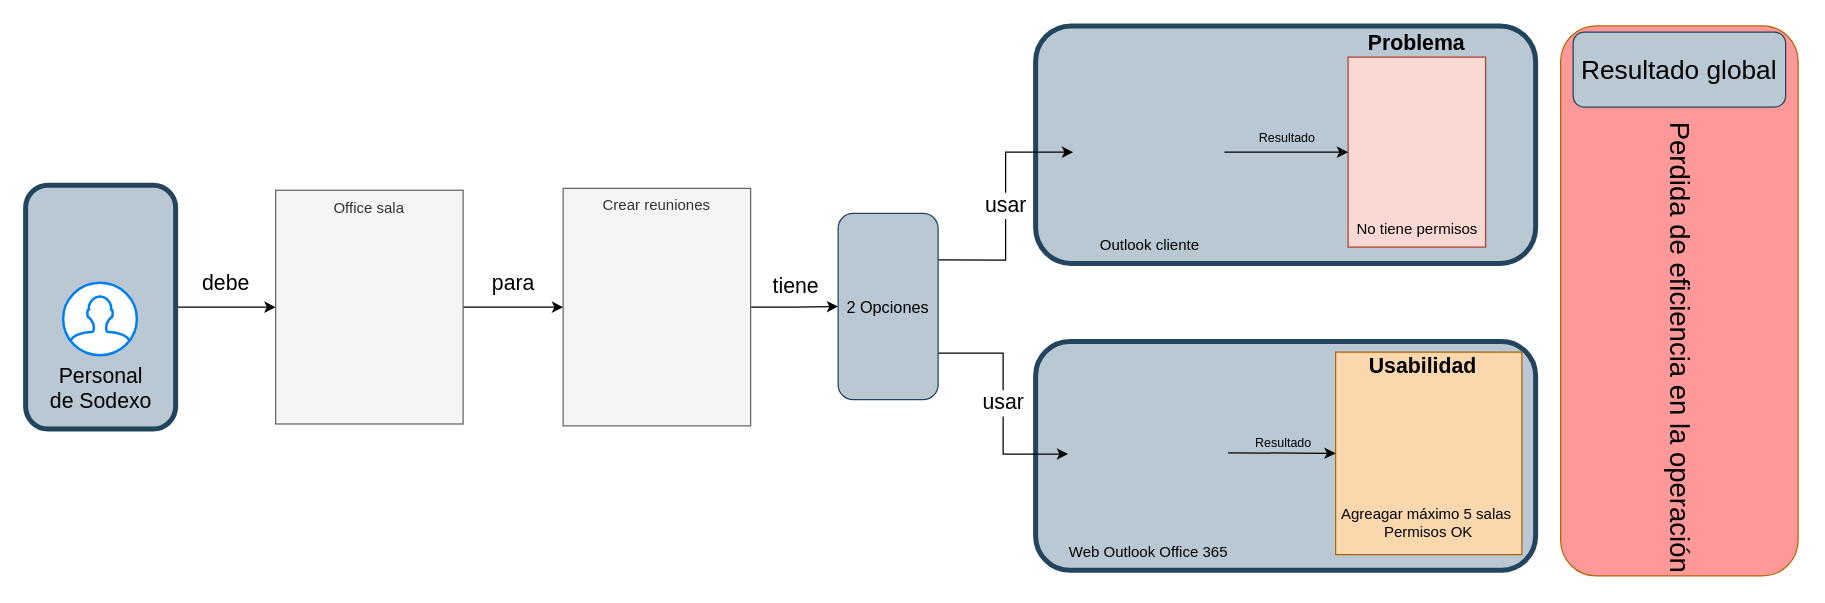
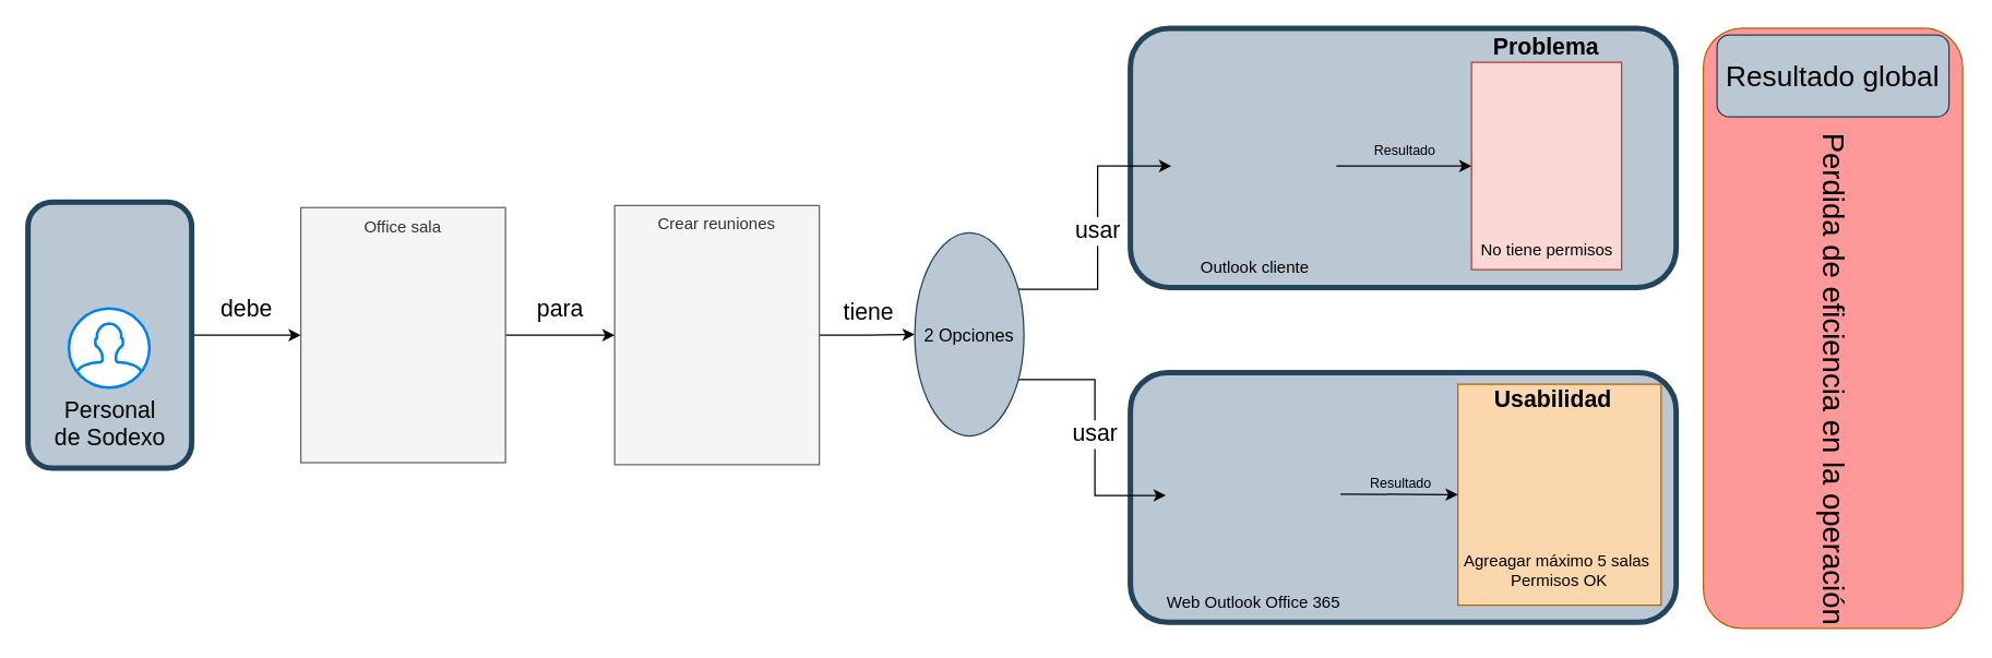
  <mxCell id="0" />
  <mxCell id="1" parent="0" />
  <mxCell id="2" value="tiene" style="edgeStyle=orthogonalEdgeStyle;rounded=0;orthogonalLoop=1;jettySize=auto;html=1;entryX=0;entryY=0.5;entryDx=0;entryDy=0;labelBackgroundColor=#ffffff;fontSize=17;fontColor=#000000;" edge="1" parent="1" source="3" target="26"><mxGeometry x="0.028" y="16" relative="1" as="geometry"><mxPoint as="offset" /></mxGeometry></mxCell>
  <mxCell id="3" value="Crear reuniones" style="text;html=1;strokeColor=#666666;fillColor=#f5f5f5;align=center;verticalAlign=top;whiteSpace=wrap;rounded=0;fontColor=#333333;" vertex="1" parent="1"><mxGeometry x="450" y="150" width="150" height="190" as="geometry" /></mxCell>
  <mxCell id="4" value="debe" style="edgeStyle=orthogonalEdgeStyle;rounded=0;orthogonalLoop=1;jettySize=auto;html=1;entryX=0;entryY=0.5;entryDx=0;entryDy=0;labelBackgroundColor=#ffffff;fontSize=17;fontColor=#000000;" edge="1" parent="1" source="5" target="12"><mxGeometry x="0.012" y="18" relative="1" as="geometry"><mxPoint as="offset" /></mxGeometry></mxCell>
  <mxCell id="5" value="" style="rounded=1;whiteSpace=wrap;html=1;labelBackgroundColor=none;strokeColor=#23445d;strokeWidth=4;fillColor=#bac8d3;fontSize=10;" vertex="1" parent="1"><mxGeometry x="20" y="147.5" width="120" height="195" as="geometry" /></mxCell>
  <mxCell id="6" value="" style="rounded=1;whiteSpace=wrap;html=1;labelBackgroundColor=none;strokeColor=#23445d;fillColor=#bac8d3;fontSize=10;strokeWidth=4;" vertex="1" parent="1"><mxGeometry x="828" y="272.5" width="400" height="183" as="geometry" /></mxCell>
  <mxCell id="7" value="" style="rounded=0;whiteSpace=wrap;html=1;labelBackgroundColor=none;fontSize=17;fillColor=#fad7ac;strokeColor=#b46504;" vertex="1" parent="1"><mxGeometry x="1068" y="281" width="149" height="162" as="geometry" /></mxCell>
  <mxCell id="8" value="" style="rounded=1;whiteSpace=wrap;html=1;labelBackgroundColor=none;strokeColor=#23445d;fillColor=#bac8d3;fontSize=10;strokeWidth=4;" vertex="1" parent="1"><mxGeometry x="828" y="20" width="400" height="190" as="geometry" /></mxCell>
  <mxCell id="9" value="usar" style="edgeStyle=orthogonalEdgeStyle;rounded=0;orthogonalLoop=1;jettySize=auto;html=1;entryX=0;entryY=0.5;entryDx=0;entryDy=0;fontSize=17;fontColor=#000000;exitX=1;exitY=0.25;exitDx=0;exitDy=0;" edge="1" parent="1" source="26" target="15"><mxGeometry relative="1" as="geometry"><mxPoint x="838" y="112" as="targetPoint" /></mxGeometry></mxCell>
  <mxCell id="10" value="usar" style="edgeStyle=orthogonalEdgeStyle;rounded=0;orthogonalLoop=1;jettySize=auto;html=1;entryX=0;entryY=0.5;entryDx=0;entryDy=0;fontSize=17;fontColor=#000000;exitX=1;exitY=0.75;exitDx=0;exitDy=0;" edge="1" parent="1" source="26" target="17"><mxGeometry relative="1" as="geometry"><mxPoint x="838" y="350" as="targetPoint" /></mxGeometry></mxCell>
  <mxCell id="11" value="para" style="edgeStyle=orthogonalEdgeStyle;rounded=0;orthogonalLoop=1;jettySize=auto;html=1;exitX=1;exitY=0.5;exitDx=0;exitDy=0;entryX=0;entryY=0.5;entryDx=0;entryDy=0;labelBackgroundColor=#ffffff;fontSize=17;fontColor=#000000;" edge="1" parent="1" source="12" target="3"><mxGeometry y="19" relative="1" as="geometry"><mxPoint x="370" y="255.5" as="sourcePoint" /><mxPoint x="450" y="255.5" as="targetPoint" /><mxPoint y="1" as="offset" /></mxGeometry></mxCell>
  <mxCell id="12" value="Office sala" style="text;html=1;strokeColor=#666666;fillColor=#f5f5f5;align=center;verticalAlign=top;whiteSpace=wrap;rounded=0;fontColor=#333333;horizontal=1;" vertex="1" parent="1"><mxGeometry x="220" y="151.5" width="150" height="187" as="geometry" /></mxCell>
  <mxCell id="13" value="" style="rounded=0;whiteSpace=wrap;html=1;labelBackgroundColor=none;fontSize=17;fillColor=#fad9d5;strokeColor=#ae4132;" vertex="1" parent="1"><mxGeometry x="1078" y="45" width="110" height="152" as="geometry" /></mxCell>
  <mxCell id="14" value="Resultado" style="edgeStyle=orthogonalEdgeStyle;rounded=0;orthogonalLoop=1;jettySize=auto;html=1;exitX=1;exitY=0.5;exitDx=0;exitDy=0;labelBackgroundColor=none;fontSize=10;fontColor=#000000;" edge="1" parent="1" source="15" target="13"><mxGeometry x="0.005" y="12" relative="1" as="geometry"><mxPoint as="offset" /></mxGeometry></mxCell>
  <mxCell id="15" value="Outlook cliente" style="shape=image;html=1;verticalAlign=top;verticalLabelPosition=bottom;labelBackgroundColor=none;imageAspect=0;aspect=fixed;image=https://cdn3.iconfinder.com/data/icons/logos-brands-3/24/logo_brand_brands_logos_outlook-128.png;fontColor=#000000;" vertex="1" parent="1"><mxGeometry x="858" y="60.5" width="121" height="121" as="geometry" /></mxCell>
  <mxCell id="16" value="Resultado" style="edgeStyle=orthogonalEdgeStyle;rounded=0;orthogonalLoop=1;jettySize=auto;html=1;exitX=1;exitY=0.5;exitDx=0;exitDy=0;entryX=0;entryY=0.5;entryDx=0;entryDy=0;labelBackgroundColor=none;fontSize=10;fontColor=#000000;" edge="1" parent="1" target="7"><mxGeometry x="0.032" y="9" relative="1" as="geometry"><mxPoint x="982" y="361.5" as="sourcePoint" /><mxPoint x="1168" y="361.5" as="targetPoint" /><mxPoint as="offset" /></mxGeometry></mxCell>
  <mxCell id="17" value="Web Outlook Office 365" style="shape=image;html=1;verticalAlign=top;verticalLabelPosition=bottom;labelBackgroundColor=none;imageAspect=0;aspect=fixed;image=https://cdn3.iconfinder.com/data/icons/capsocial-round/500/Outlook-128.png" vertex="1" parent="1"><mxGeometry x="854" y="298.5" width="128" height="128" as="geometry" /></mxCell>
  <mxCell id="18" value="" style="shape=image;html=1;verticalAlign=top;verticalLabelPosition=bottom;labelBackgroundColor=#ffffff;imageAspect=0;aspect=fixed;image=https://cdn2.iconfinder.com/data/icons/miscellaneous-31/60/calendar-128.png;fontColor=#000000;" vertex="1" parent="1"><mxGeometry x="231" y="190.5" width="128" height="128" as="geometry" /></mxCell>
  <mxCell id="19" value="" style="shape=image;html=1;verticalAlign=top;verticalLabelPosition=bottom;labelBackgroundColor=#ffffff;imageAspect=0;aspect=fixed;image=https://cdn1.iconfinder.com/data/icons/DarkGlass_Reworked/128x128/actions/stop.png;fontColor=#000000;" vertex="1" parent="1"><mxGeometry x="1109" y="57" width="48" height="48" as="geometry" /></mxCell>
  <mxCell id="20" value="No tiene permisos" style="shape=image;html=1;verticalAlign=top;verticalLabelPosition=bottom;labelBackgroundColor=none;imageAspect=0;aspect=fixed;image=https://cdn4.iconfinder.com/data/icons/message-and-communication-sets/50/Icon_Talking_Message_iMac-2-128.png;fontColor=#000000;" vertex="1" parent="1"><mxGeometry x="1109" y="121" width="48" height="48" as="geometry" /></mxCell>
  <mxCell id="21" value="Problema" style="text;html=1;strokeColor=none;fillColor=none;align=center;verticalAlign=middle;whiteSpace=wrap;rounded=0;fontColor=#000000;fontStyle=1;fontSize=17;" vertex="1" parent="1"><mxGeometry x="1073" y="25" width="120" height="20" as="geometry" /></mxCell>
  <mxCell id="22" value="" style="shape=image;html=1;verticalAlign=top;verticalLabelPosition=bottom;labelBackgroundColor=#ffffff;imageAspect=0;aspect=fixed;image=https://cdn2.iconfinder.com/data/icons/ios-7-icons/50/help-128.png;strokeColor=#000099;fillColor=none;fontSize=17;fontColor=#000000;" vertex="1" parent="1"><mxGeometry x="1123" y="305.5" width="38" height="38" as="geometry" /></mxCell>
  <mxCell id="23" value="Agreagar máximo 5 salas&amp;nbsp;&lt;br&gt;Permisos OK" style="shape=image;html=1;verticalAlign=top;verticalLabelPosition=bottom;labelBackgroundColor=none;imageAspect=0;aspect=fixed;image=https://cdn4.iconfinder.com/data/icons/message-and-communication-sets/50/Icon_Talking_Message_iMac-2-128.png;fontColor=#000000;" vertex="1" parent="1"><mxGeometry x="1118" y="348.5" width="48" height="48" as="geometry" /></mxCell>
  <mxCell id="24" value="Personal &lt;br&gt;de Sodexo" style="html=1;verticalLabelPosition=bottom;align=center;labelBackgroundColor=none;verticalAlign=top;strokeWidth=2;strokeColor=#0080F0;fillColor=#ffffff;shadow=0;dashed=0;shape=mxgraph.ios7.icons.user;fontSize=17;fontColor=#000000;" vertex="1" parent="1"><mxGeometry x="50" y="225.5" width="59" height="58" as="geometry" /></mxCell>
  <mxCell id="25" value="" style="shape=image;verticalLabelPosition=bottom;labelBackgroundColor=#ffffff;verticalAlign=top;aspect=fixed;imageAspect=0;image=https://upload.wikimedia.org/wikipedia/commons/thumb/9/90/Sodexo_logo.svg/1200px-Sodexo_logo.svg.png;" vertex="1" parent="1"><mxGeometry x="39.5" y="169.5" width="80" height="27" as="geometry" /></mxCell>
- <mxCell id="26" value="2 Opciones" style="rounded=1;whiteSpace=wrap;html=1;labelBackgroundColor=none;strokeColor=#23445d;fillColor=#bac8d3;fontSize=13;strokeWidth=1;" vertex="1" parent="1"><mxGeometry x="670" y="170" width="80" height="149" as="geometry" /></mxCell>
+ <mxCell id="26" value="2 Opciones" style="ellipse;whiteSpace=wrap;html=1;labelBackgroundColor=none;strokeColor=#23445d;fillColor=#bac8d3;fontSize=13;strokeWidth=1;" vertex="1" parent="1"><mxGeometry x="670" y="170" width="80" height="149" as="geometry" /></mxCell>
  <mxCell id="27" value="Usabilidad" style="text;html=1;strokeColor=none;fillColor=none;align=center;verticalAlign=middle;whiteSpace=wrap;rounded=0;fontColor=#000000;fontStyle=1;fontSize=17;" vertex="1" parent="1"><mxGeometry x="1078" y="282.5" width="120" height="20" as="geometry" /></mxCell>
  <mxCell id="28" value="Perdida de eficiencia en la operación" style="rounded=1;whiteSpace=wrap;html=1;labelBackgroundColor=none;strokeColor=#b46504;strokeWidth=1;fillColor=#FF9999;fontSize=22;verticalAlign=middle;horizontal=0;rotation=180;align=right;" vertex="1" parent="1"><mxGeometry x="1248" y="20" width="190" height="440" as="geometry" /></mxCell>
  <mxCell id="29" value="" style="shape=image;html=1;verticalAlign=top;verticalLabelPosition=bottom;labelBackgroundColor=#ffffff;imageAspect=0;aspect=fixed;image=https://cdn0.iconfinder.com/data/icons/business-management-2-14/256/b-84-128.png;fontColor=#000000;" vertex="1" parent="1"><mxGeometry x="465.5" y="204" width="119" height="119" as="geometry" /></mxCell>
  <mxCell id="30" value="Resultado global" style="rounded=1;whiteSpace=wrap;html=1;labelBackgroundColor=none;strokeColor=#23445d;strokeWidth=1;fillColor=#bac8d3;fontSize=21;align=center;" vertex="1" parent="1"><mxGeometry x="1258" y="25" width="170" height="60" as="geometry" /></mxCell>
